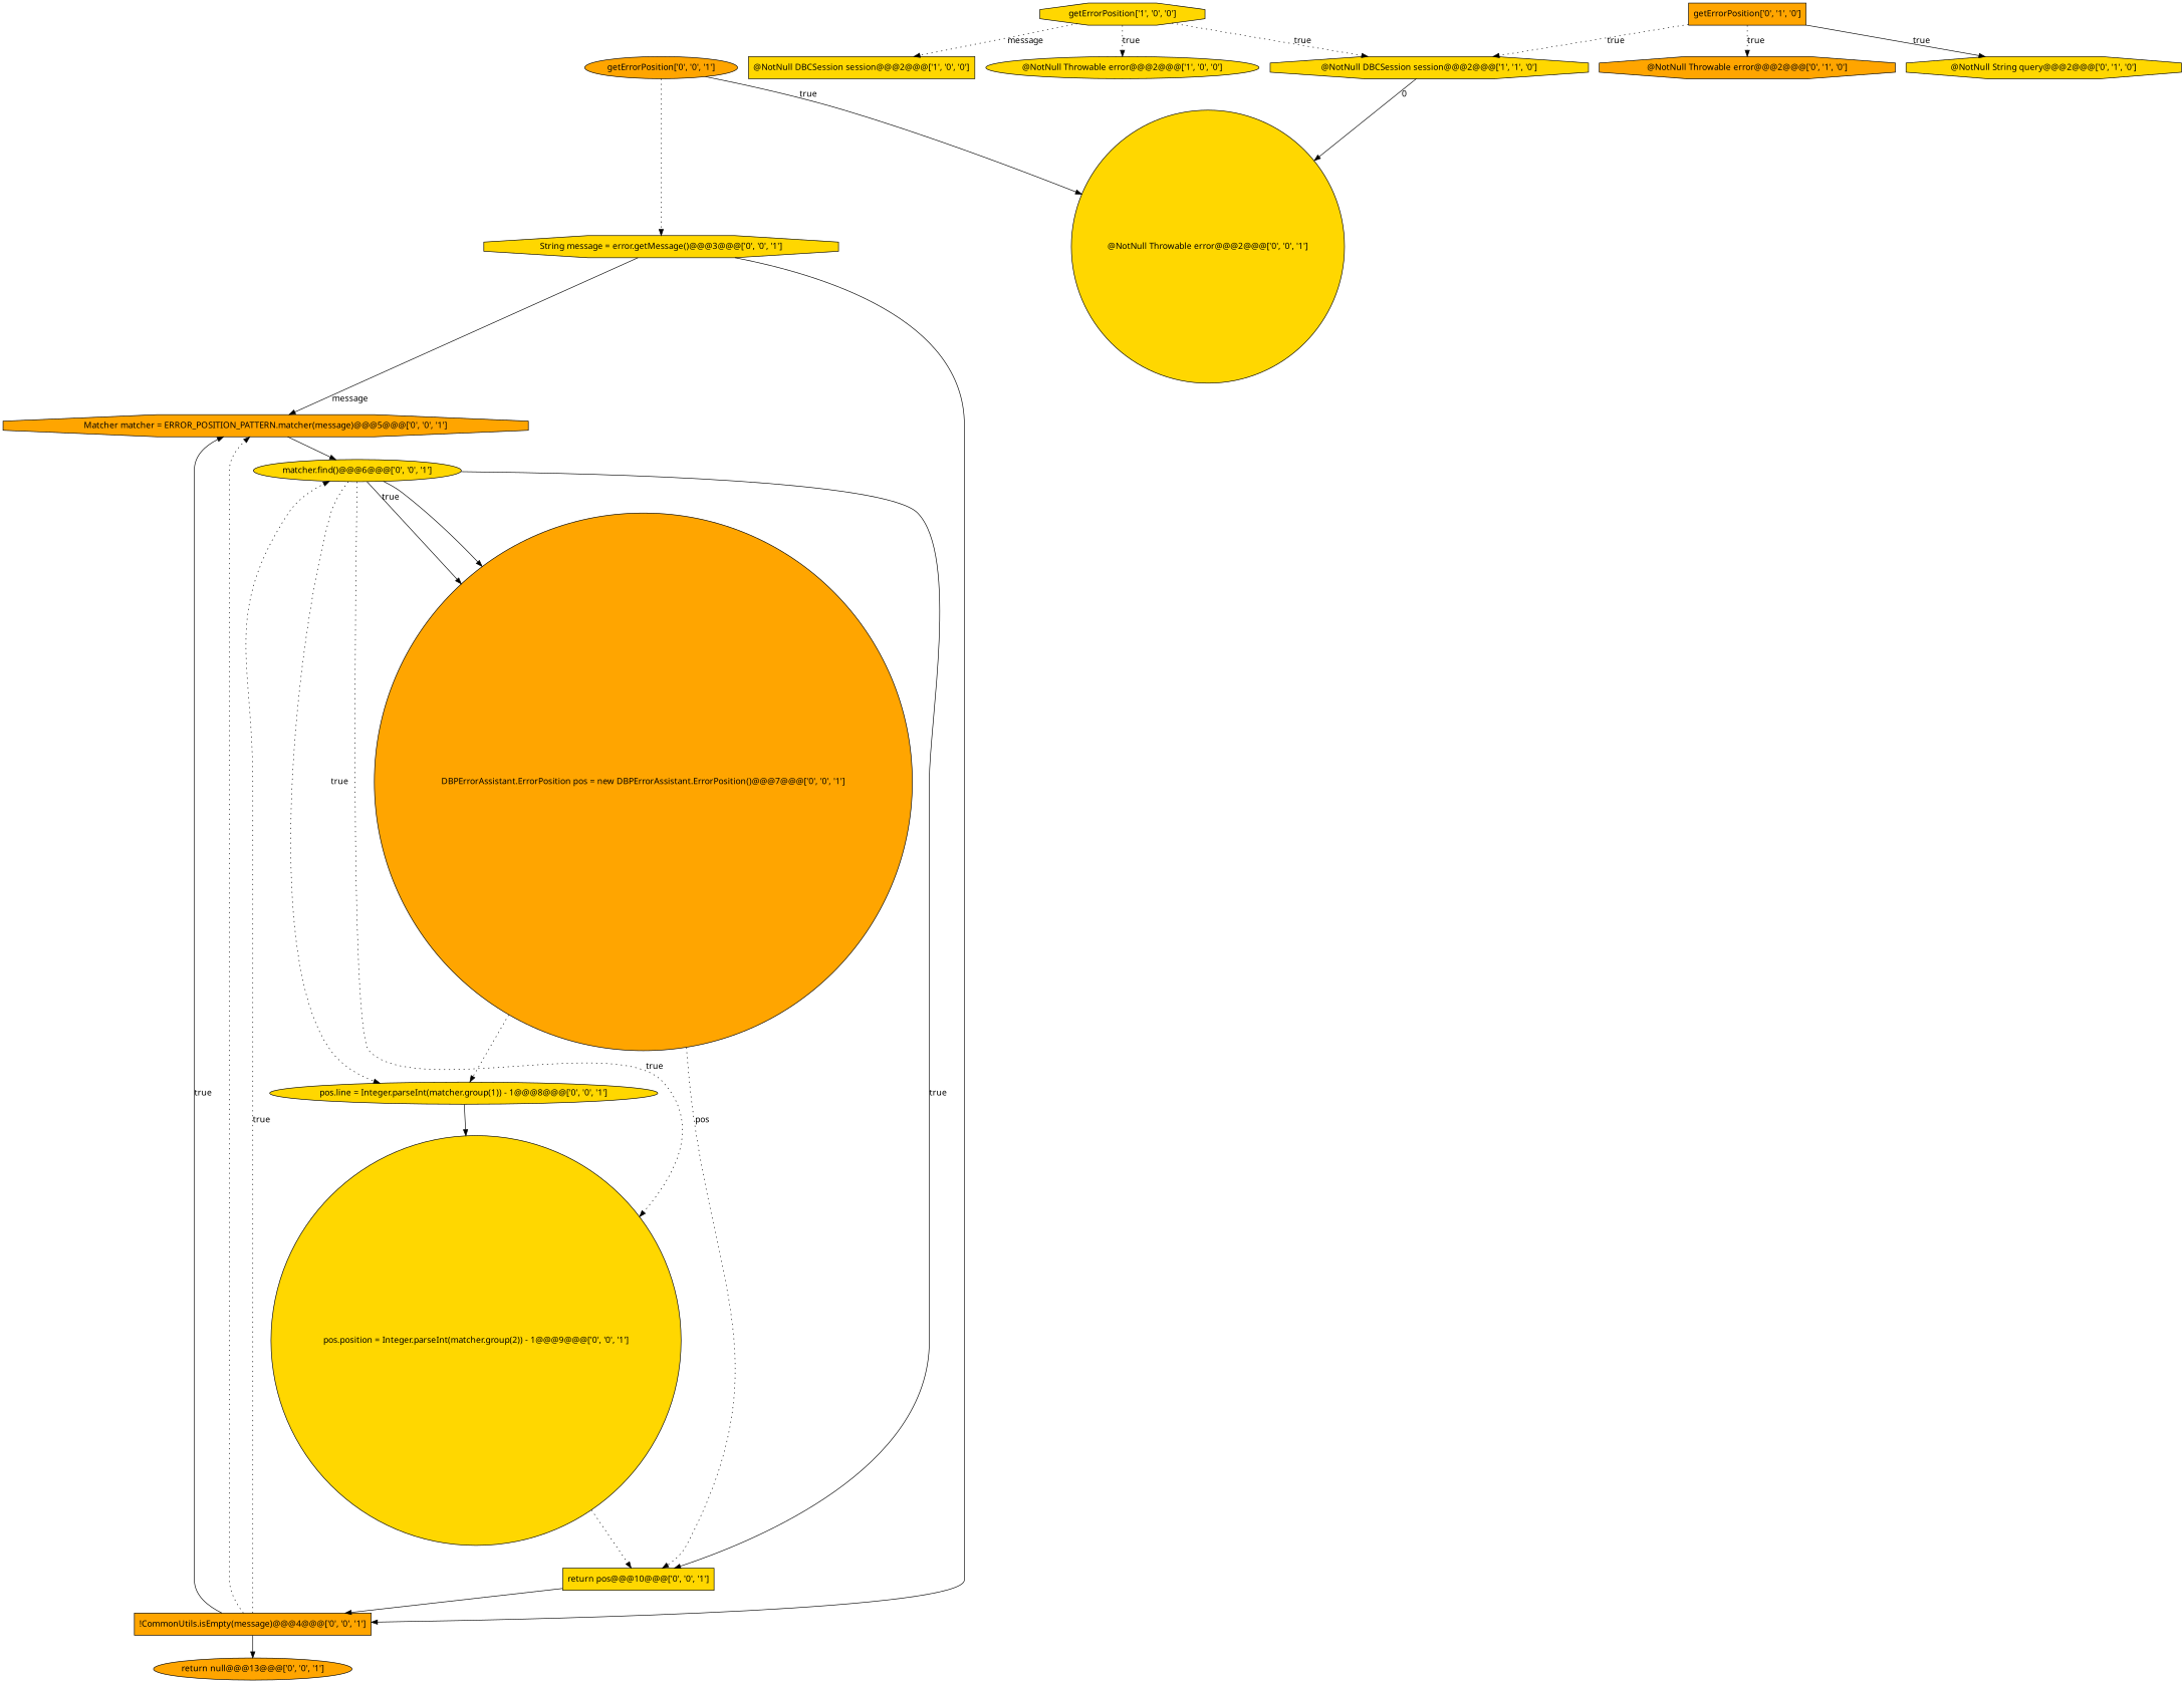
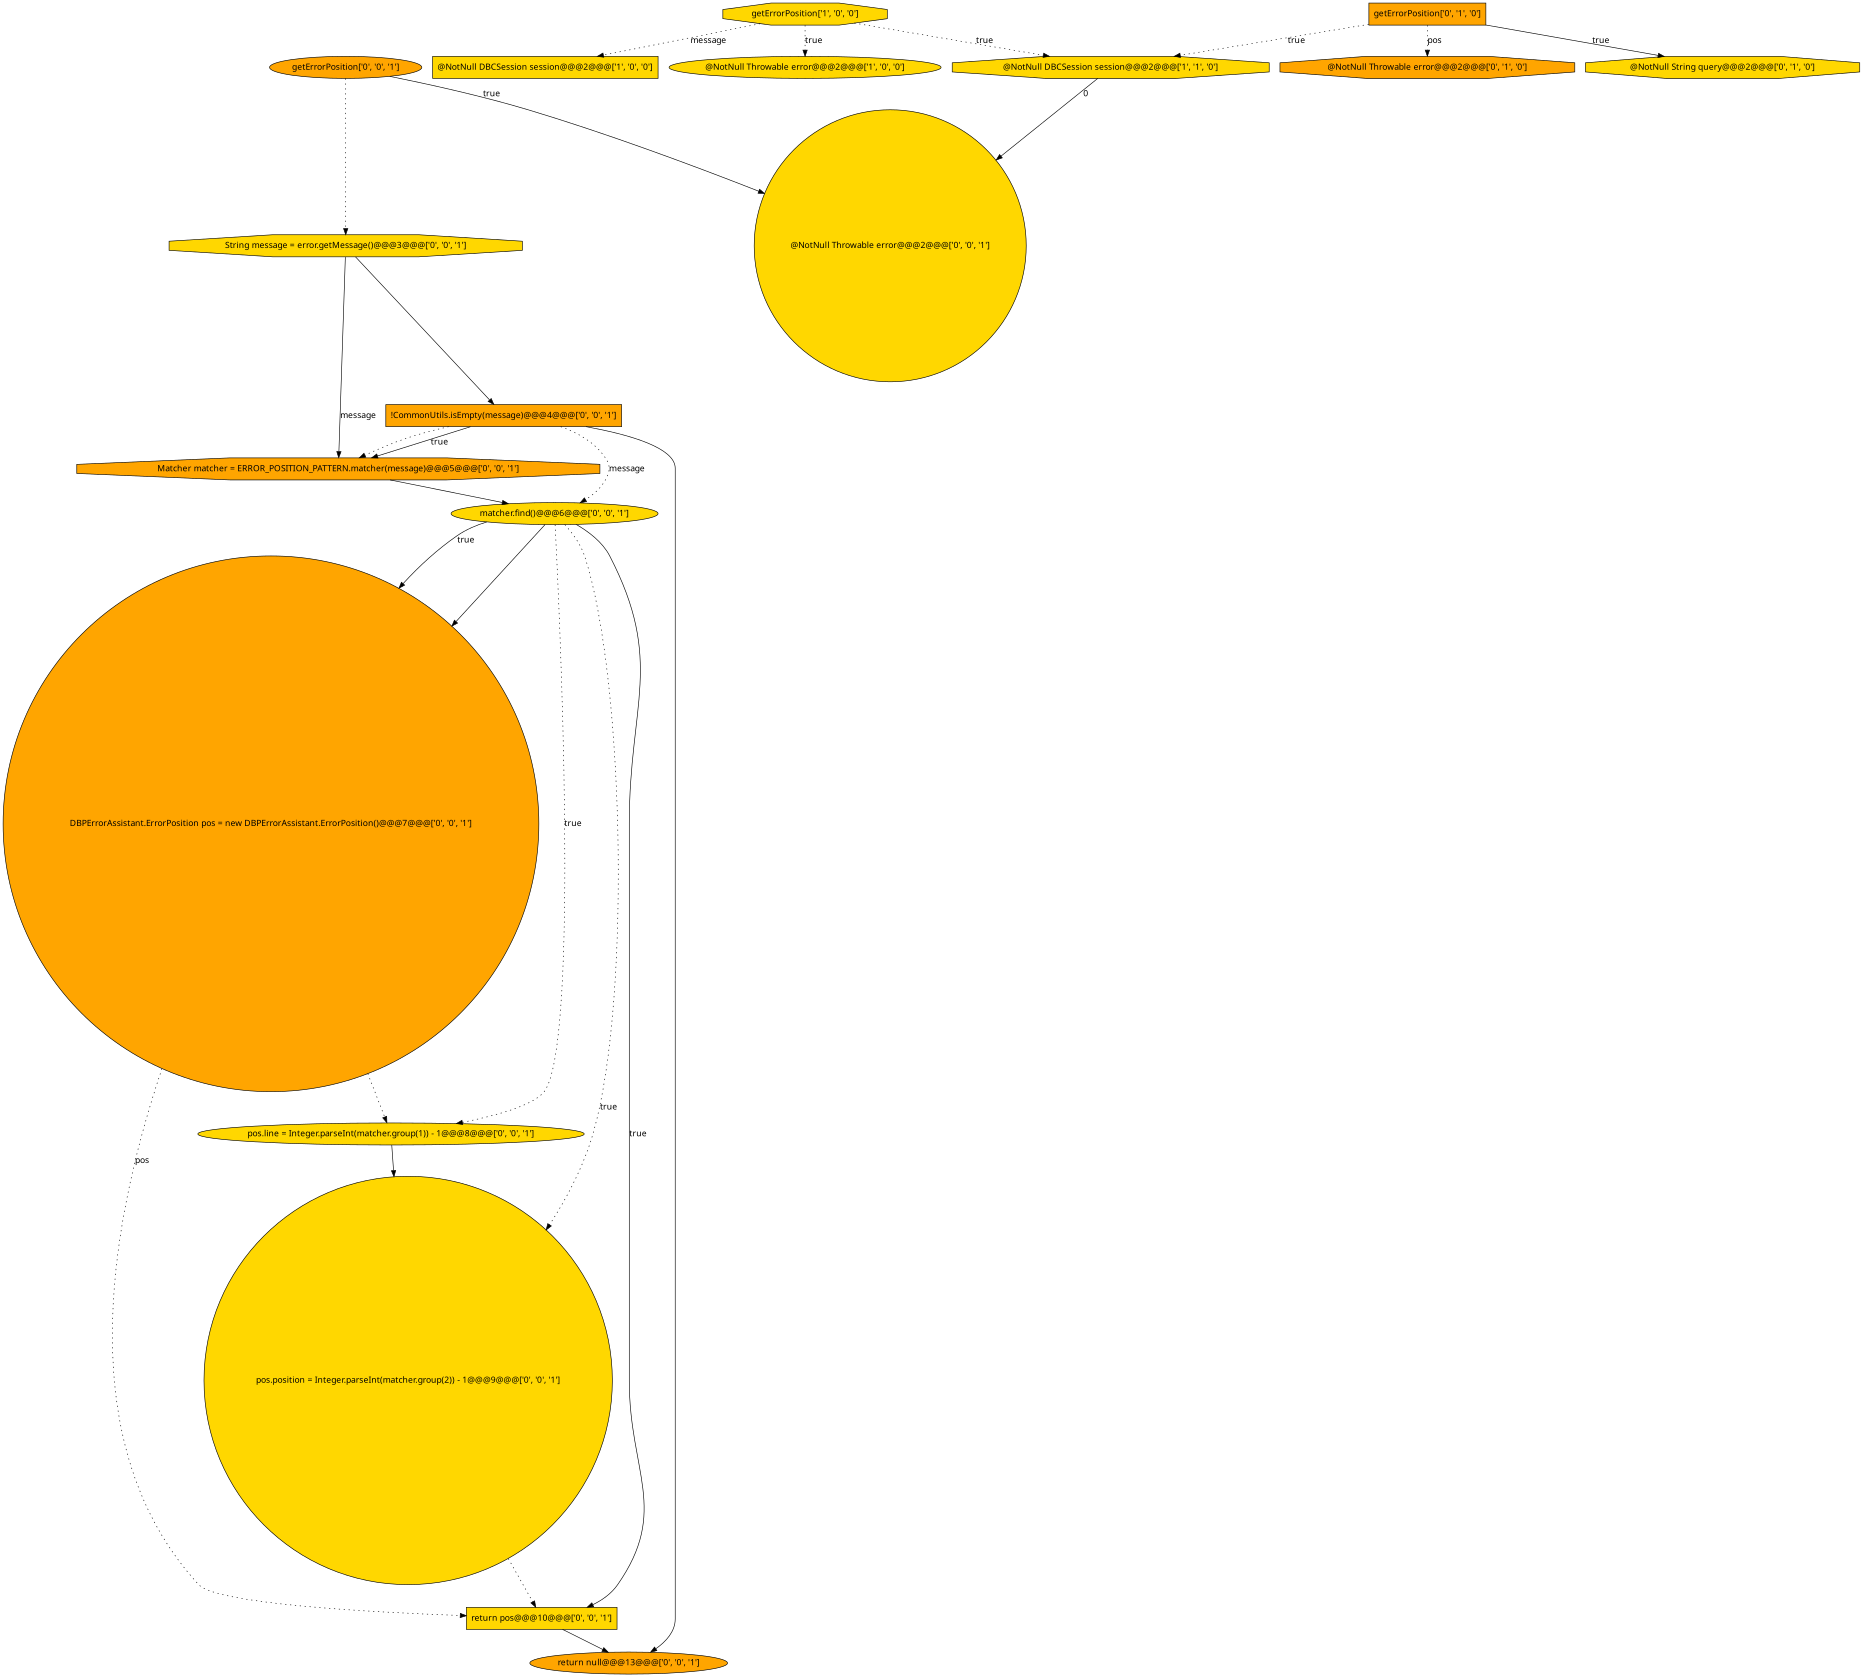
  digraph {
    fontname="Noto Sans"
    node [fillcolor=gold fontname="Noto Sans" shape=octagon style=filled]
    edge [fontname="Noto Sans" style=solid]
    n1 [fillcolor=orange label="getErrorPosition['0', '0', '1']" shape=ellipse]
    n2 [label="@NotNull Throwable error@@@2@@@['0', '0', '1']" shape=circle]
    n3 [label="String message = error.getMessage()@@@3@@@['0', '0', '1']"]
    n4 [fillcolor=orange label="Matcher matcher = ERROR_POSITION_PATTERN.matcher(message)@@@5@@@['0', '0', '1']"]
    n5 [fillcolor=orange label="!CommonUtils.isEmpty(message)@@@4@@@['0', '0', '1']" shape=box]
    n6 [label="getErrorPosition['1', '0', '0']"]
    n7 [label="@NotNull DBCSession session@@@2@@@['1', '1', '0']"]
    n8 [label="@NotNull DBCSession session@@@2@@@['1', '0', '0']" shape=box]
    n9 [label="@NotNull Throwable error@@@2@@@['1', '0', '0']" shape=ellipse]
    n10 [fillcolor=orange label="getErrorPosition['0', '1', '0']" shape=box]
    n11 [fillcolor=orange label="@NotNull Throwable error@@@2@@@['0', '1', '0']"]
    n12 [label="@NotNull String query@@@2@@@['0', '1', '0']"]
    n13 [fillcolor=orange label="return null@@@13@@@['0', '0', '1']" shape=ellipse]
    n14 [label="return pos@@@10@@@['0', '0', '1']" shape=box]
    n15 [label="pos.position = Integer.parseInt(matcher.group(2)) - 1@@@9@@@['0', '0', '1']" shape=circle]
    n16 [label="matcher.find()@@@6@@@['0', '0', '1']" shape=ellipse]
    n17 [label="pos.line = Integer.parseInt(matcher.group(1)) - 1@@@8@@@['0', '0', '1']" shape=ellipse]
    n18 [fillcolor=orange label="DBPErrorAssistant.ErrorPosition pos = new DBPErrorAssistant.ErrorPosition()@@@7@@@['0', '0', '1']" shape=circle]
    n1 -> n2 [label=true]
    n1 -> n3 [style=dotted]
    n3 -> n4 [label=message]
    n3 -> n5
    n4 -> n16
    n5 -> n4 [label=true]
    n5 -> n4 [style=dotted]
    n5 -> n13
-   n5 -> n16 [label=true style=dotted]
+   n5 -> n16 [label=message style=dotted]
    n6 -> n7 [label=true style=dotted]
    n6 -> n8 [label=message style=dotted]
    n6 -> n9 [label=true style=dotted]
    n7 -> n2 [label=0]
    n10 -> n7 [label=true style=dotted]
-   n10 -> n11 [label=true style=dotted]
+   n10 -> n11 [label=pos style=dotted]
    n10 -> n12 [label=true]
-   n14 -> n5
+   n14 -> n13
    n15 -> n14 [style=dotted]
    n16 -> n14 [label=true]
    n16 -> n15 [label=true style=dotted]
    n16 -> n17 [label=true style=dotted]
    n16 -> n18 [label=true]
    n16 -> n18
    n17 -> n15
    n18 -> n14 [label=pos style=dotted]
    n18 -> n17 [style=dotted]
  }
